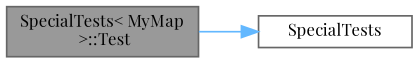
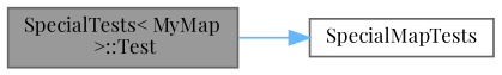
  digraph {
    rankdir=LR
    fontname="Playfair Display"
    node [fontname="Playfair Display" fontsize=10 shape=box style=filled]
    n1 [color=gray40 fillcolor=grey60 fontcolor=black height=0.2 label="SpecialTests\< MyMap\l \>::Test" width=0.4]
-   n2 [color=grey40 fillcolor=white height=0.2 label=SpecialTests width=0.4]
+   n2 [color=grey40 fillcolor=white height=0.2 label=SpecialMapTests width=0.4]
    n1 -> n2 [color=steelblue1 fontname="Playfair Display" fontsize=10 labelfontname=Helvetica labelfontsize=10 style=solid]
  }
